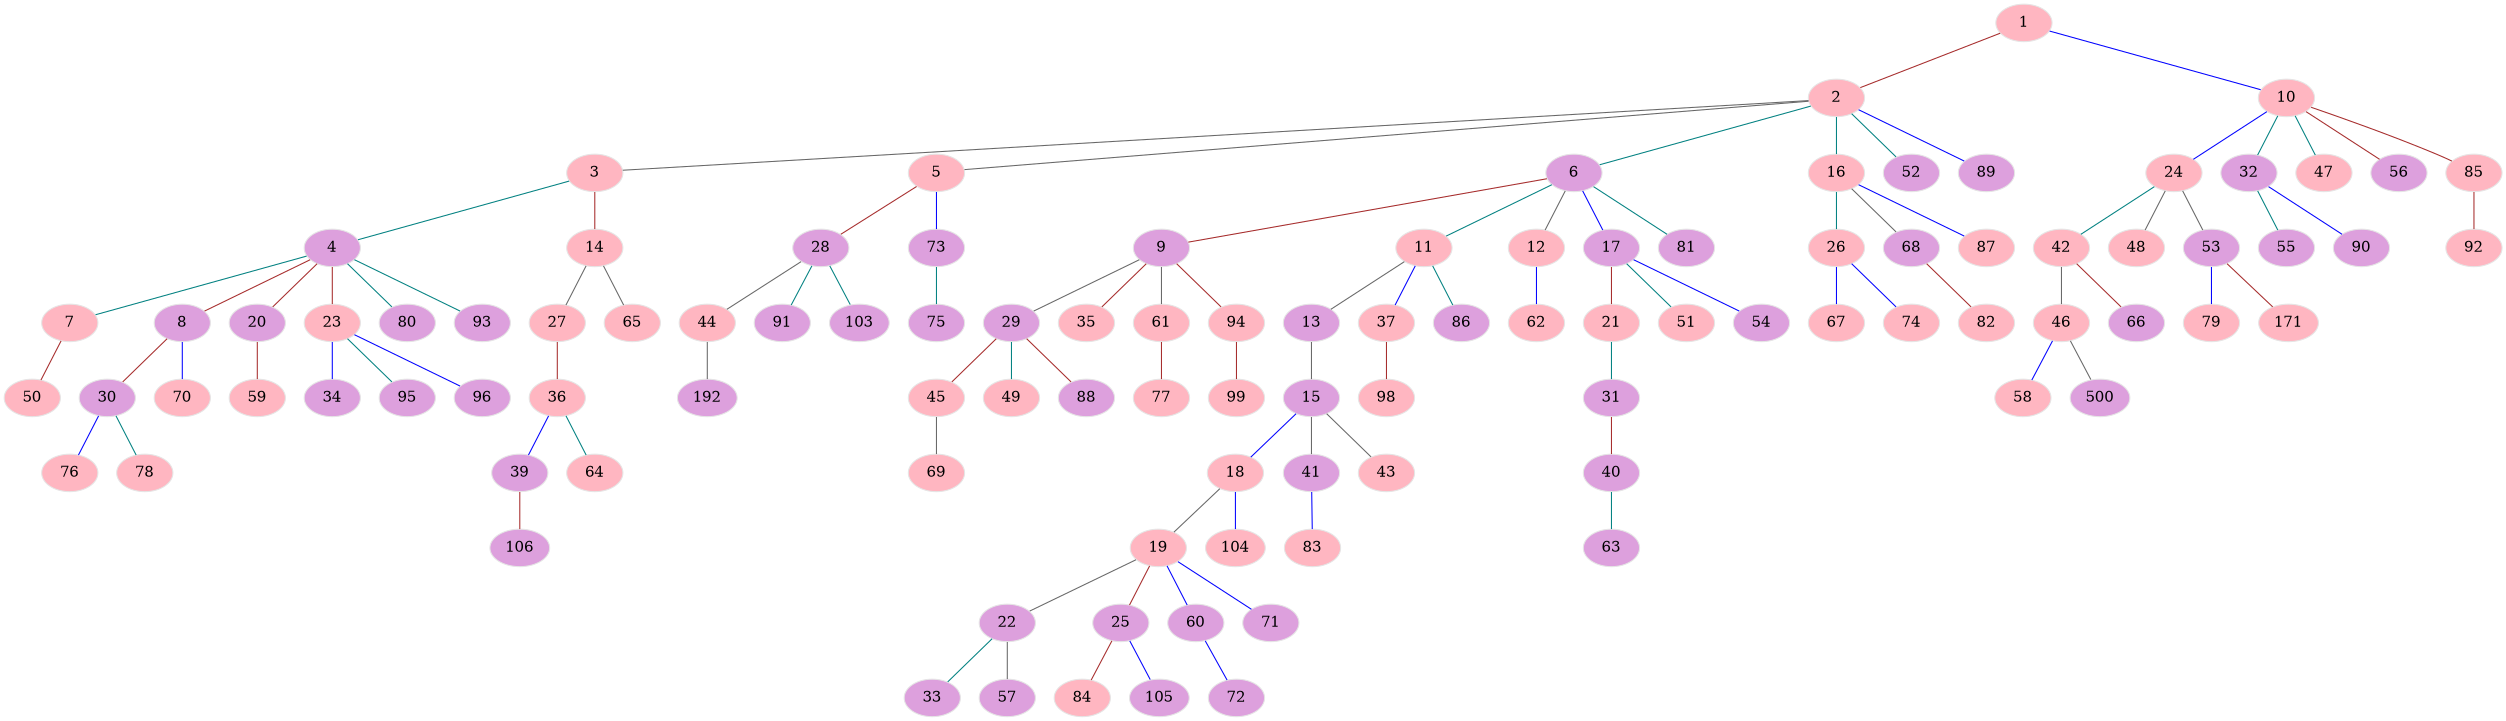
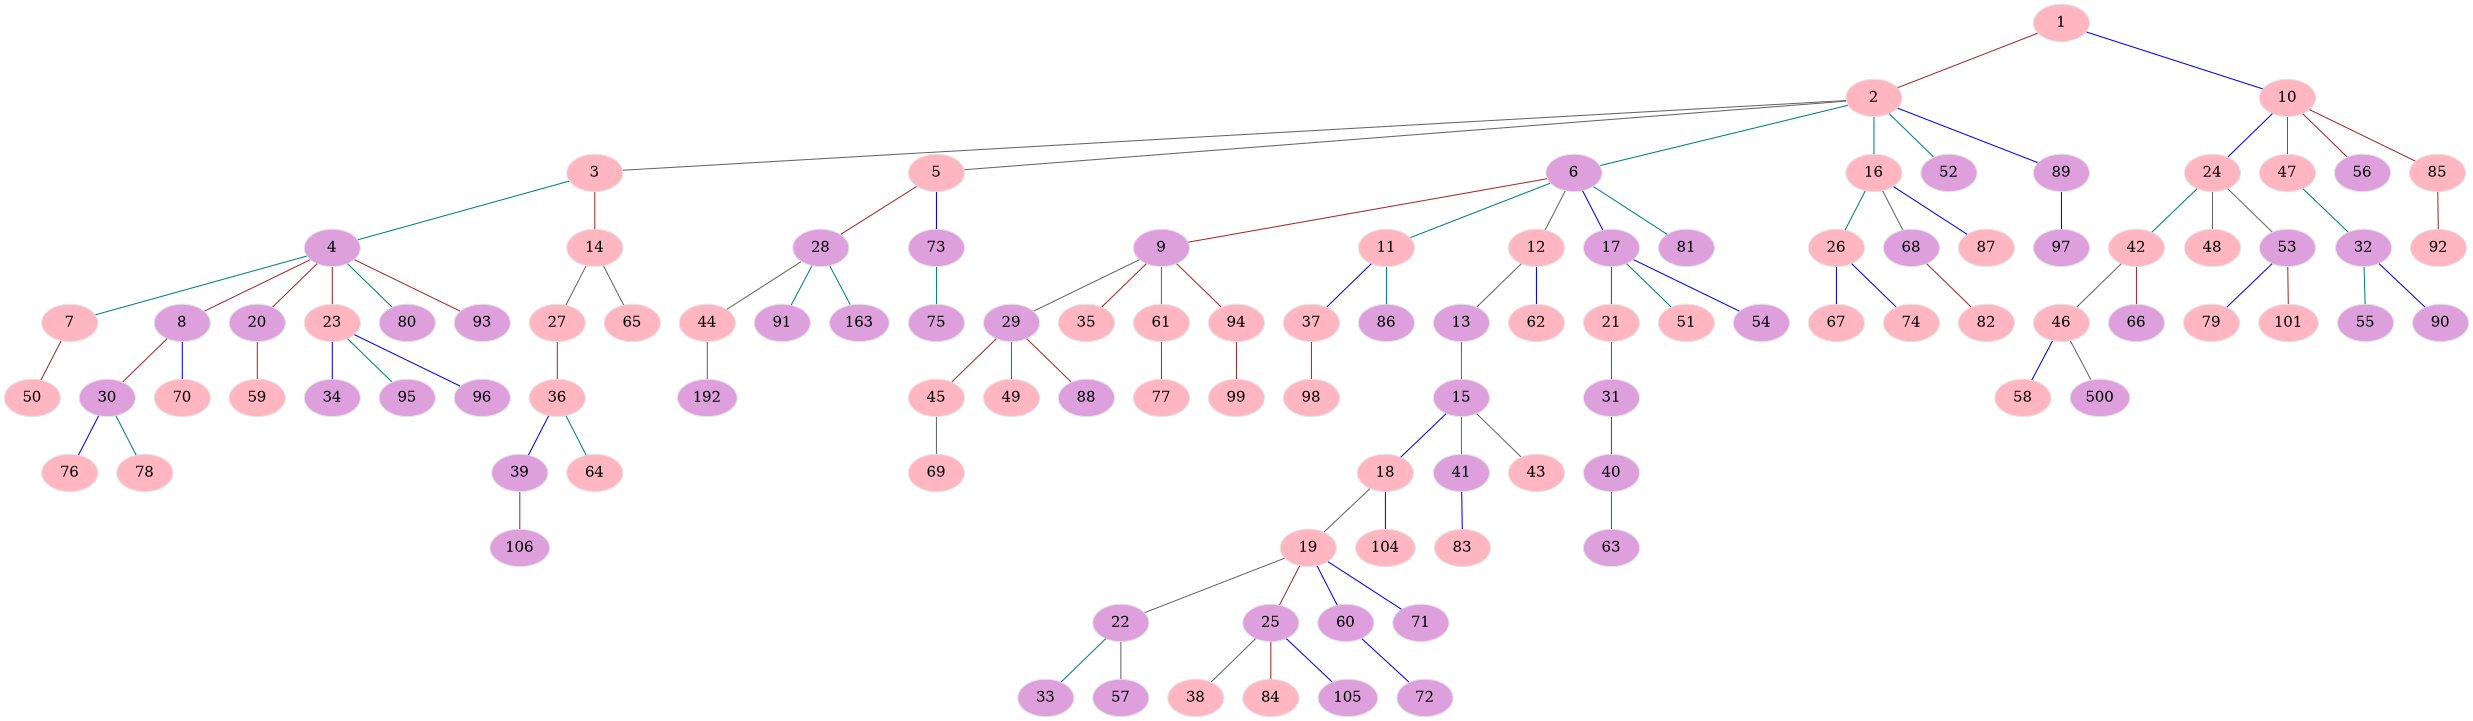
  graph {
    node [color=gray90 fillcolor=lightpink style=filled]
    edge [color=brown]
    1
    2
    10
    3
    5
    6 [fillcolor=plum]
    16
    52 [fillcolor=plum]
    89 [fillcolor=plum]
    24
    32 [fillcolor=plum]
    47
    56 [fillcolor=plum]
    85
    4 [fillcolor=plum]
    14
    28 [fillcolor=plum]
    73 [fillcolor=plum]
    9 [fillcolor=plum]
    11
    12
    17 [fillcolor=plum]
    81 [fillcolor=plum]
    26
    68 [fillcolor=plum]
    87
+   97 [fillcolor=plum]
    7
    8 [fillcolor=plum]
    20 [fillcolor=plum]
    23
    80 [fillcolor=plum]
    93 [fillcolor=plum]
    27
    65
    50
    30 [fillcolor=plum]
    70
    59
    34 [fillcolor=plum]
    95 [fillcolor=plum]
    96 [fillcolor=plum]
    44
    91 [fillcolor=plum]
-   103 [fillcolor=plum]
+   103 [fillcolor=plum label=163]
    75 [fillcolor=plum]
    29 [fillcolor=plum]
    35
    61
    94
    13 [fillcolor=plum]
    37
    86 [fillcolor=plum]
    62
    21
    51
    54 [fillcolor=plum]
    76
    78
    45
    49
    88 [fillcolor=plum]
    77
    99
    42
    48
    53 [fillcolor=plum]
    55 [fillcolor=plum]
    90 [fillcolor=plum]
    92
    15 [fillcolor=plum]
    98
    18
    41 [fillcolor=plum]
    43
    36
    19
    104
    83
    67
    74
    82
    31 [fillcolor=plum]
    22 [fillcolor=plum]
    25 [fillcolor=plum]
    60 [fillcolor=plum]
    71 [fillcolor=plum]
    33 [fillcolor=plum]
    57 [fillcolor=plum]
+   38
    84
    105 [fillcolor=plum]
    72 [fillcolor=plum]
    40 [fillcolor=plum]
    46
    66 [fillcolor=plum]
    79
-   101 [label=171]
+   101
    39 [fillcolor=plum]
    64
    n101 [fillcolor=plum label=192]
    69
    63 [fillcolor=plum]
    106 [fillcolor=plum]
    58
    n106 [fillcolor=plum label=500]
    1 -- 2
    1 -- 10 [color=blue]
    2 -- 3 [color=gray40]
    2 -- 5 [color=gray40]
    2 -- 6 [color=teal]
    2 -- 16 [color=teal]
    2 -- 52 [color=teal]
    2 -- 89 [color=blue]
    10 -- 24 [color=blue]
-   10 -- 32 [color=teal]
+   47 -- 32 [color=teal]
    10 -- 47 [color=teal]
    10 -- 56
    10 -- 85
    3 -- 4 [color=teal]
    3 -- 14
    5 -- 28
    5 -- 73 [color=blue]
    6 -- 9
    6 -- 11 [color=teal]
    6 -- 12 [color=gray40]
    6 -- 17 [color=blue]
    6 -- 81 [color=teal]
    16 -- 26 [color=teal]
    16 -- 68 [color=gray40]
    16 -- 87 [color=blue]
+   89 -- 97 [color=blue]
    24 -- 42 [color=teal]
    24 -- 48 [color=gray40]
    24 -- 53 [color=gray40]
    32 -- 55 [color=teal]
    32 -- 90 [color=blue]
    85 -- 92
    4 -- 7 [color=teal]
    4 -- 8
    4 -- 20
    4 -- 23
    4 -- 80 [color=teal]
-   4 -- 93 [color=teal]
+   4 -- 93
    14 -- 27 [color=gray40]
    14 -- 65 [color=gray40]
    28 -- 44 [color=gray40]
    28 -- 91 [color=teal]
    28 -- 103 [color=teal]
    73 -- 75 [color=teal]
    9 -- 29 [color=gray40]
    9 -- 35
    9 -- 61 [color=gray40]
    9 -- 94
-   11 -- 13 [color=gray40]
+   12 -- 13 [color=gray40]
    11 -- 37 [color=blue]
    11 -- 86 [color=teal]
    12 -- 62 [color=blue]
    17 -- 21
    17 -- 51 [color=teal]
    17 -- 54 [color=blue]
    26 -- 67 [color=blue]
    26 -- 74 [color=blue]
    68 -- 82
    7 -- 50
    8 -- 30
    8 -- 70 [color=blue]
    20 -- 59
    23 -- 34 [color=blue]
    23 -- 95 [color=teal]
    23 -- 96 [color=blue]
    27 -- 36
    30 -- 76 [color=blue]
    30 -- 78 [color=teal]
    44 -- n101 [color=gray40]
    29 -- 45
    29 -- 49 [color=teal]
    29 -- 88
    61 -- 77
    94 -- 99
    13 -- 15 [color=gray40]
    37 -- 98
    21 -- 31 [color=teal]
    45 -- 69 [color=gray40]
    42 -- 46 [color=gray40]
    42 -- 66
    53 -- 79 [color=blue]
    53 -- 101
    15 -- 18 [color=blue]
    15 -- 41 [color=gray40]
    15 -- 43 [color=gray40]
    18 -- 19 [color=gray40]
    18 -- 104 [color=blue]
    41 -- 83 [color=blue]
    36 -- 39 [color=blue]
    36 -- 64 [color=teal]
    19 -- 22 [color=gray40]
    19 -- 25
    19 -- 60 [color=blue]
    19 -- 71 [color=blue]
    31 -- 40
    22 -- 33 [color=teal]
    22 -- 57 [color=gray40]
+   25 -- 38 [color=gray40]
    25 -- 84
    25 -- 105 [color=blue]
    60 -- 72 [color=blue]
    40 -- 63 [color=teal]
    46 -- 58 [color=blue]
    46 -- n106 [color=gray40]
    39 -- 106
  }
